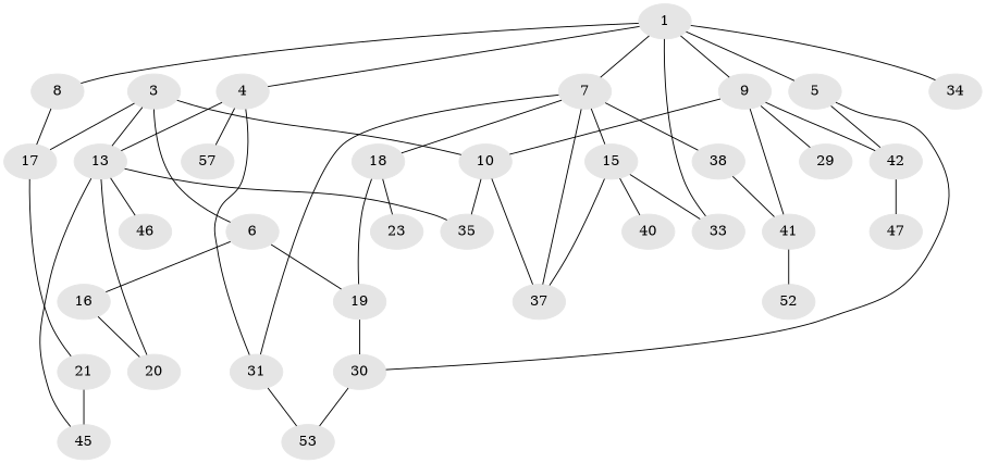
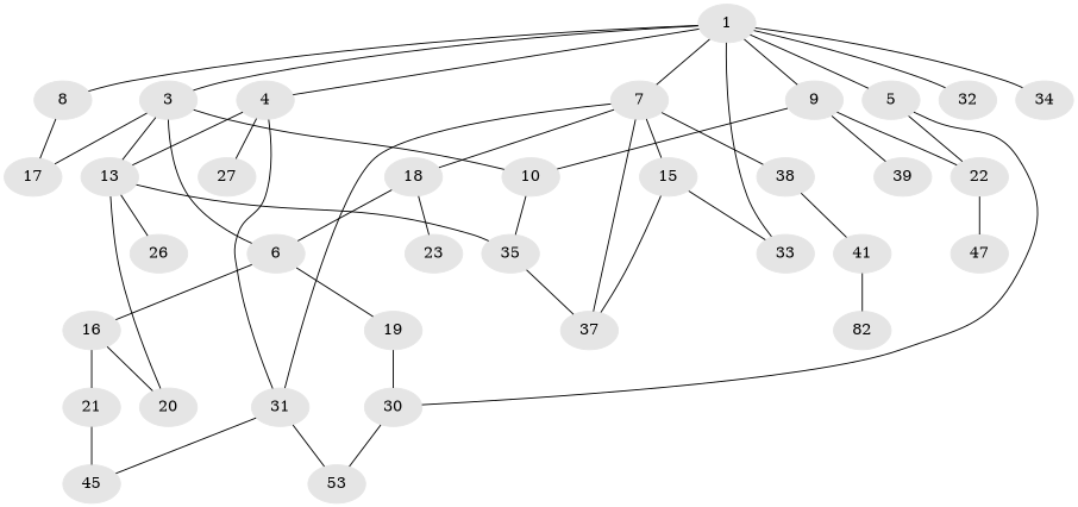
  graph {
    node [color=gray90 style=filled]
    1 [super="+2"]
    3
    4 [super="+39"]
    5 [super="+36"]
    7 [super="+51"]
    8
    9 [super="+10"]
+   32 [super="+42"]
    33 [super="+49"]
    34
    6 [super="+50"]
    n12 [label=10 super="+43"]
    13 [super="+25"]
    17 [super="+31"]
    n15 [label=31 super="+14"]
-   27 [label=57]
-   22 [label=42]
+   27
+   22
    30 [super="+44"]
    15 [super="+24"]
    18
    38
    37
-   29
+   29 [label=39]
    41 [super="+48"]
    16
    19 [super="+54"]
    35 [super="+46"]
    20
-   26 [label=46]
+   26
    45
    53
    47
    21 [super="+28"]
-   40
    23
-   52
+   52 [label=82]
+   1 -- 3
    1 -- 4
    1 -- 5
    1 -- 7
    1 -- 8
    1 -- 9
+   1 -- 32
    1 -- 33
    1 -- 34
    3 -- 6
    3 -- n12
    3 -- 13
    3 -- 17
    4 -- 13
    4 -- n15
    4 -- 27
    5 -- 22
    5 -- 30
    7 -- n15
    7 -- 15
    7 -- 18
    7 -- 38
    7 -- 37
    8 -- 17
    9 -- n12
    9 -- 22
    9 -- 29
-   9 -- 41
    6 -- 16
    6 -- 19
-   n12 -- 37
+   35 -- 37
    n12 -- 35
    13 -- 35
    13 -- 20
    13 -- 26
-   13 -- 45
+   n15 -- 45
    n15 -- 53
    22 -- 47
    30 -- 53
    15 -- 33
    15 -- 37
-   15 -- 40
-   18 -- 19
+   18 -- 6
    18 -- 23
    38 -- 41
    41 -- 52
    16 -- 20
-   17 -- 21
+   16 -- 21
    19 -- 30
    21 -- 45
  }
